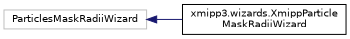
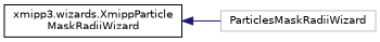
  digraph {
    rankdir=LR
    node [fillcolor=white fontname=Helvetica fontsize=10 shape=record style=filled]
    n1 [color=grey75 height=0.2 label=ParticlesMaskRadiiWizard width=0.4]
    n2 [color=black height=0.2 label="xmipp3.wizards.XmippParticle\lMaskRadiiWizard" width=0.4]
-   n1 -> n2 [color=midnightblue dir=back fontname=Helvetica fontsize=10 labelfontname=Helvetica labelfontsize=10 style=solid]
+   n2 -> n1 [color=midnightblue dir=back fontname=Helvetica fontsize=10 labelfontname=Helvetica labelfontsize=10 style=solid]
  }
